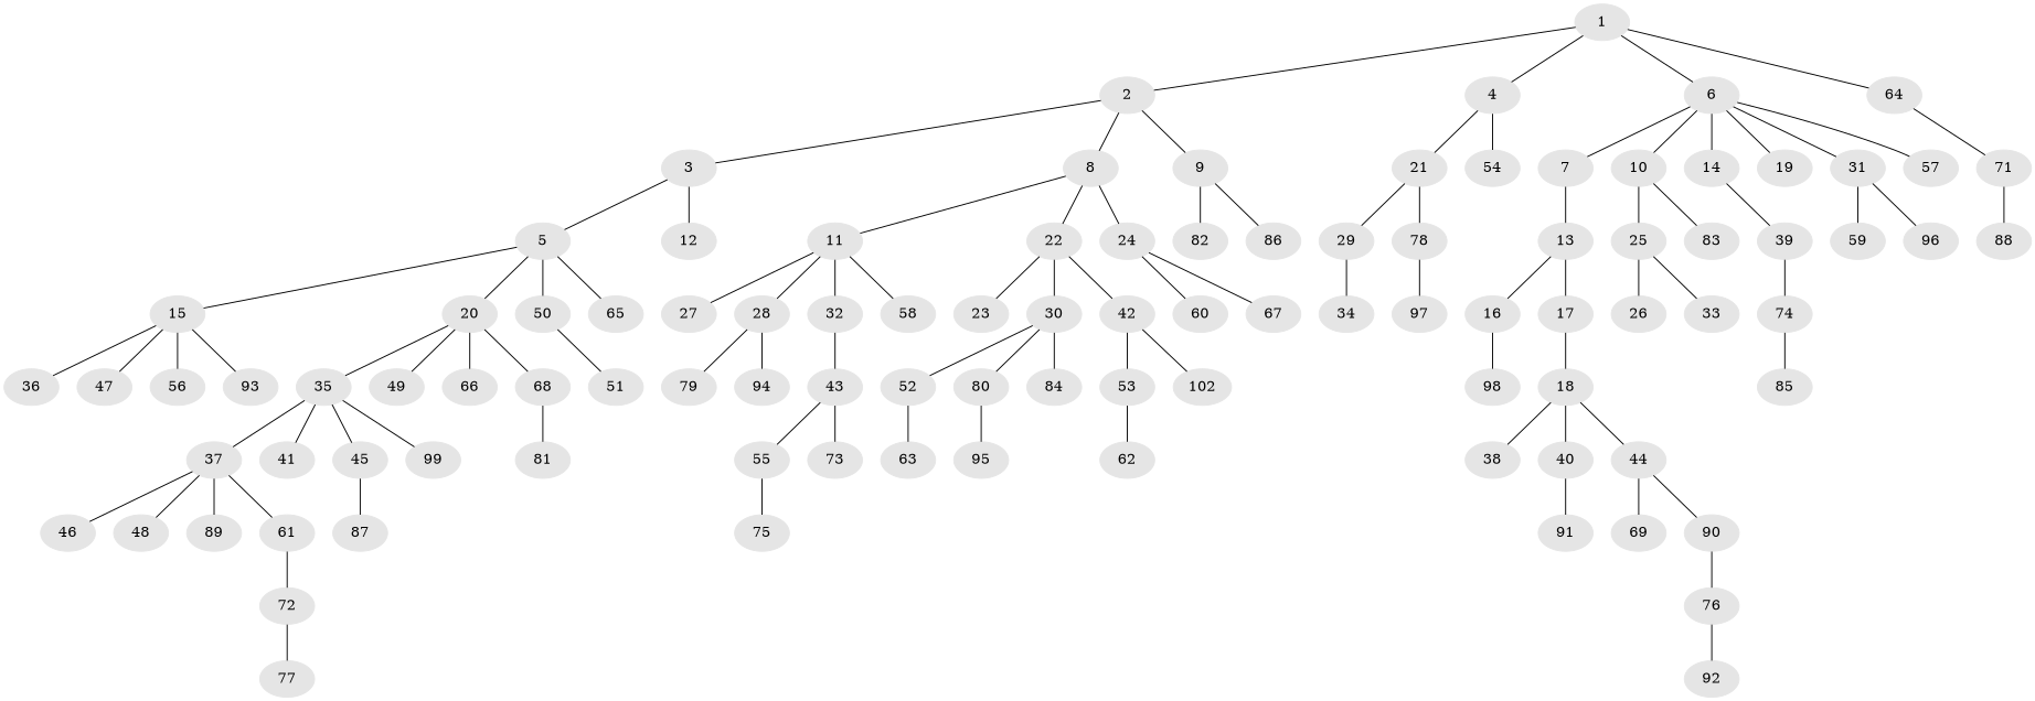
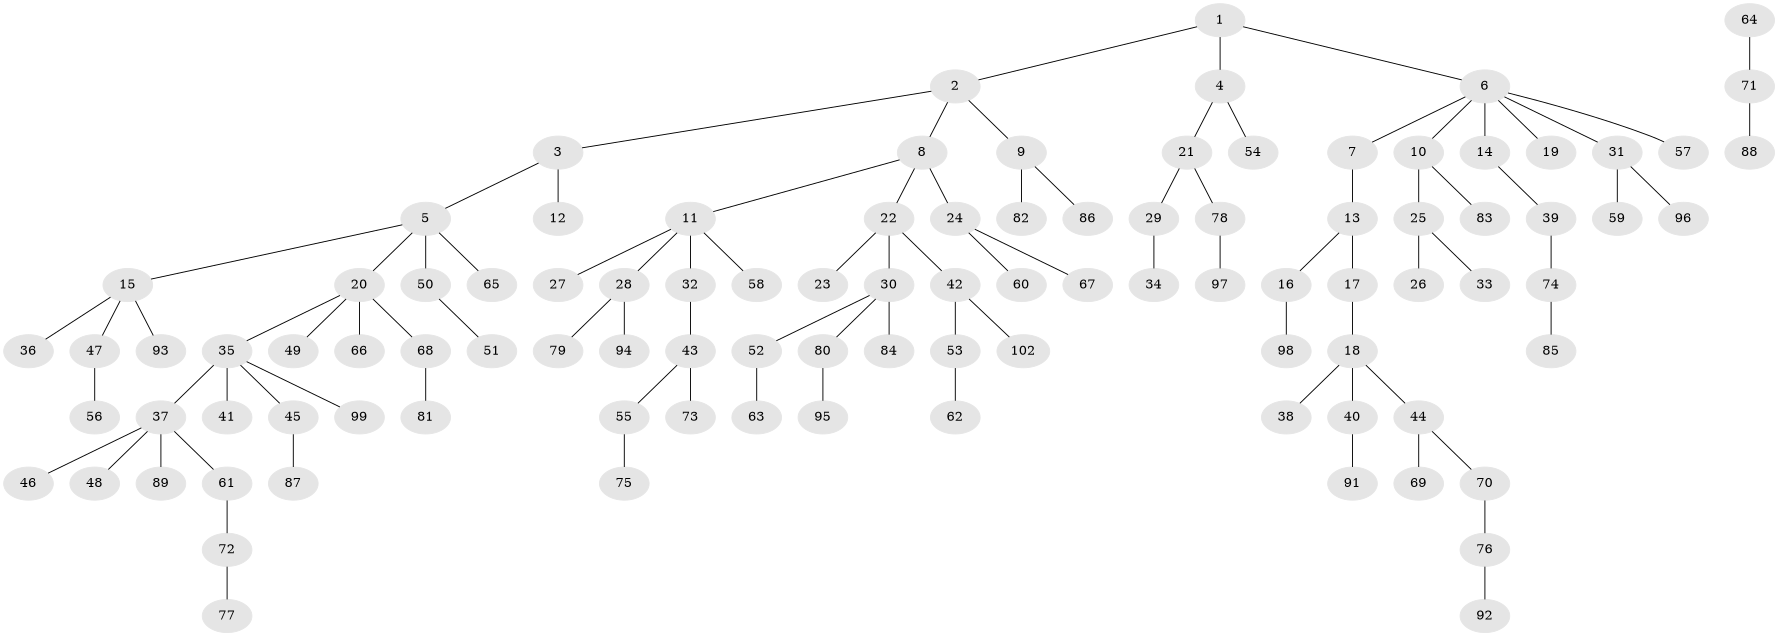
  graph {
    node [color=gray90 style=filled]
    1
    2
    4
    6
    64
    3
    8
    9
    21
    54
    7
    10
    14
    19
    31
    57
    71
    5
    12
    11
    22
    24
    82
    86
    15
    20
    50
    65
    29
    78
    36
    47
    56
    93
    35
    49
    66
    68
    51
    13
    25
    83
    39
    59
    96
    16
    17
    27
    28
    32
    58
    23
    30
    42
    60
    67
    26
    33
    79
    94
    43
    98
    18
    74
    38
    40
    44
    91
    69
-   70 [label=90]
+   70
    37
    41
    45
    99
    81
    34
    97
    52
    80
    84
    53
    n82 [label=102]
    63
    95
    55
    73
    46
    48
    89
    61
    87
    85
    62
    75
    76
    72
    77
    88
    92
    1 -- 2
    1 -- 4
    1 -- 6
-   1 -- 64
    2 -- 3
    2 -- 8
    2 -- 9
    4 -- 21
    4 -- 54
    6 -- 7
    6 -- 10
    6 -- 14
    6 -- 19
    6 -- 31
    6 -- 57
    64 -- 71
    3 -- 5
    3 -- 12
    8 -- 11
    8 -- 22
    8 -- 24
    9 -- 82
    9 -- 86
    21 -- 29
    21 -- 78
    7 -- 13
    10 -- 25
    10 -- 83
    14 -- 39
    31 -- 59
    31 -- 96
    71 -- 88
    5 -- 15
    5 -- 20
    5 -- 50
    5 -- 65
    11 -- 27
    11 -- 28
    11 -- 32
    11 -- 58
    22 -- 23
    22 -- 30
    22 -- 42
    24 -- 60
    24 -- 67
    15 -- 36
    15 -- 47
-   15 -- 56
+   47 -- 56
    15 -- 93
    20 -- 35
    20 -- 49
    20 -- 66
    20 -- 68
    50 -- 51
    29 -- 34
    78 -- 97
    35 -- 37
    35 -- 41
    35 -- 45
    35 -- 99
    68 -- 81
    13 -- 16
    13 -- 17
    25 -- 26
    25 -- 33
    39 -- 74
    16 -- 98
    17 -- 18
    28 -- 79
    28 -- 94
    32 -- 43
    30 -- 52
    30 -- 80
    30 -- 84
    42 -- 53
    42 -- n82
    43 -- 55
    43 -- 73
    18 -- 38
    18 -- 40
    18 -- 44
    74 -- 85
    40 -- 91
    44 -- 69
    44 -- 70
    70 -- 76
    37 -- 46
    37 -- 48
    37 -- 89
    37 -- 61
    45 -- 87
    52 -- 63
    80 -- 95
    53 -- 62
    55 -- 75
    61 -- 72
    76 -- 92
    72 -- 77
  }
